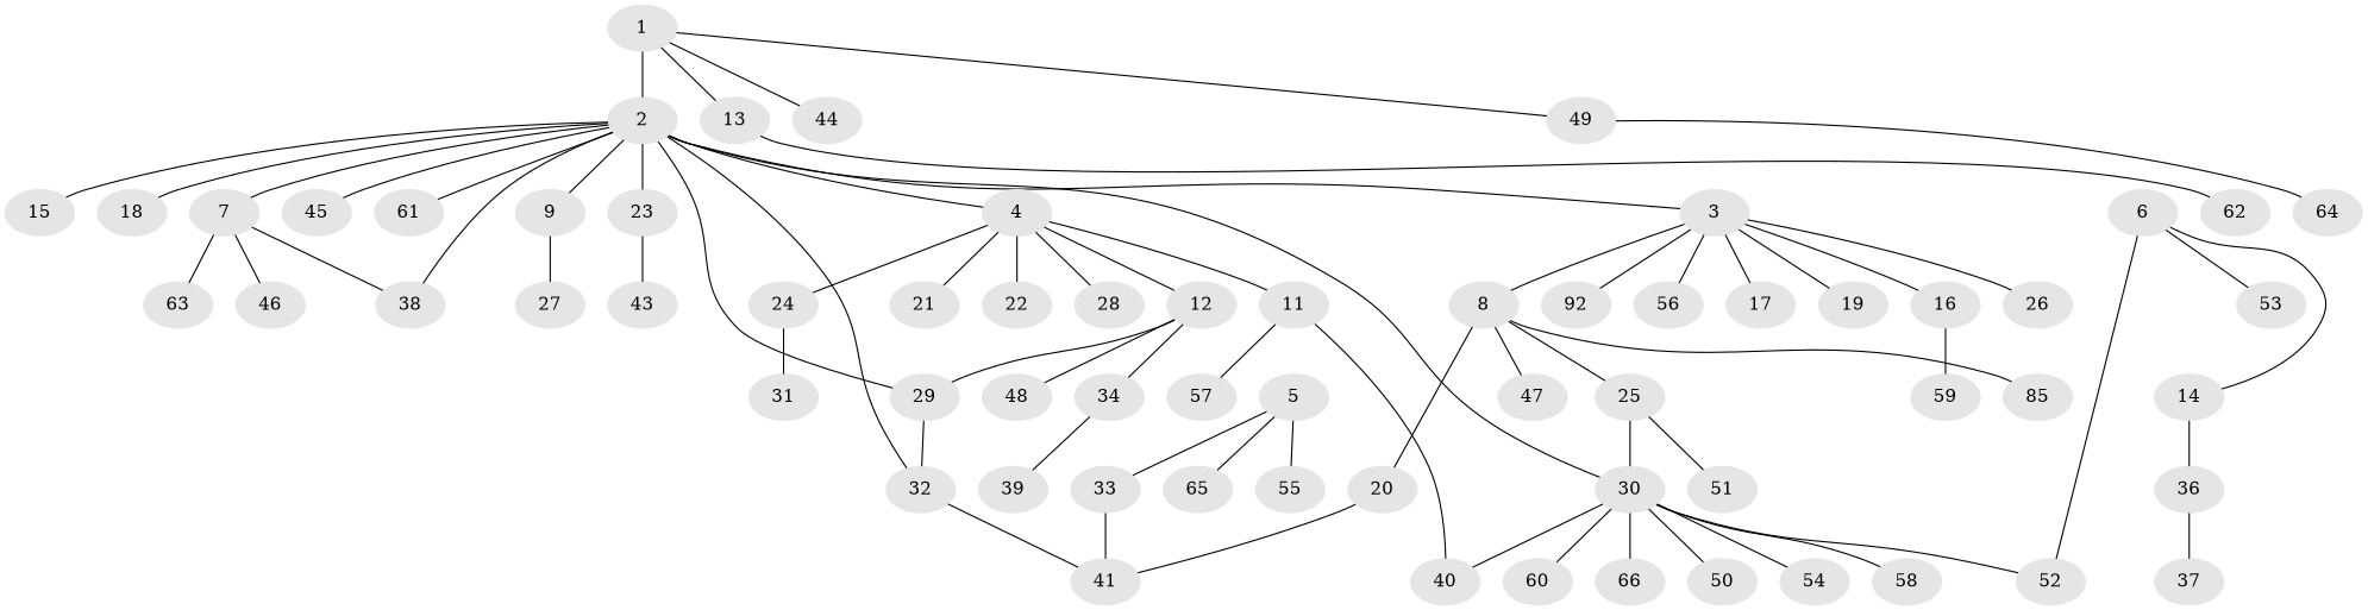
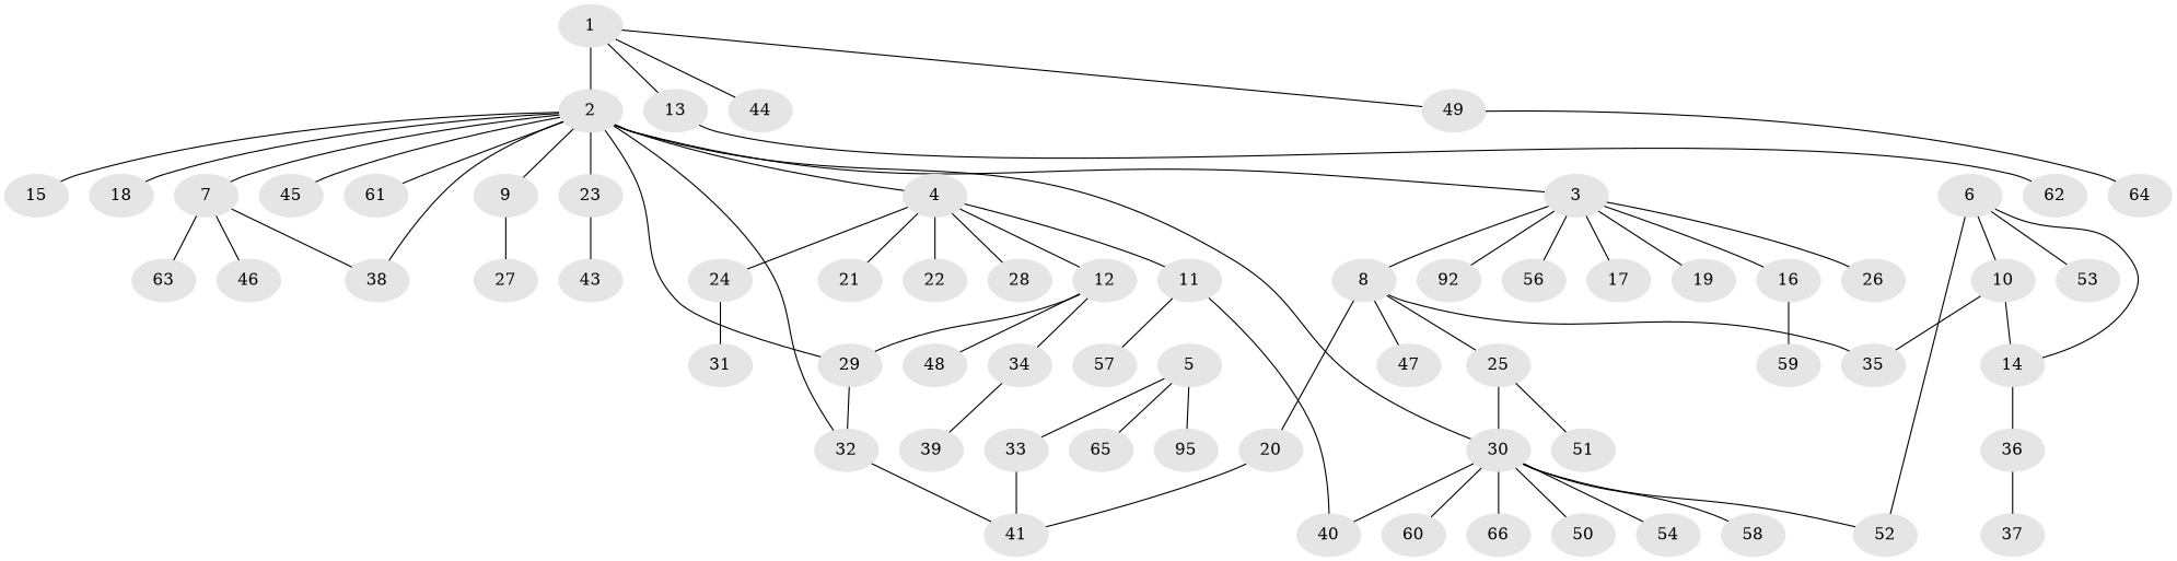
  graph {
    node [color=gray90 style=filled]
    edge [weight=1.0]
    1
    2
    13
    44
    49
    3
    4
    7
    9
    15
    18
    23
    29
    30
    32
    45
    61
    38
    62
    64
    8
    16
    17
    19
    26
    n26 [label=92]
    56
    11
    12
    21
    22
    24
    28
    6
+   10
    14
    52
    53
    46
    63
    27
    43
    40
    50
    54
    58
    60
    66
    41
    5
    33
-   55
+   55 [label=95]
    65
    20
    25
-   35 [label=85]
+   35
    47
    59
    57
    34
    48
    31
    36
    51
    39
    37
    1 -- 2 [weight=20.0]
    1 -- 13
    1 -- 44
    1 -- 49
    2 -- 3
    2 -- 4
    2 -- 7
    2 -- 9
    2 -- 15
    2 -- 18
    2 -- 23
    2 -- 29
    2 -- 30
    2 -- 32
    2 -- 45
    2 -- 61
    2 -- 38
    13 -- 62
    49 -- 64
    3 -- 8
    3 -- 16
    3 -- 17
    3 -- 19
    3 -- 26
    3 -- n26
    3 -- 56
    4 -- 11
    4 -- 12
    4 -- 21
    4 -- 22
    4 -- 24
    4 -- 28
    7 -- 38
    7 -- 46
    7 -- 63
    9 -- 27
    23 -- 43 [weight=2.0]
    29 -- 32
    30 -- 52
    30 -- 40
    30 -- 50
    30 -- 54
    30 -- 58
    30 -- 60
    30 -- 66
    32 -- 41
    8 -- 20
    8 -- 25
    8 -- 35 [weight=2.0]
    8 -- 47
    16 -- 59 [weight=2.0]
    11 -- 40
    11 -- 57
    12 -- 29
    12 -- 34
    12 -- 48
    24 -- 31 [weight=2.0]
+   6 -- 10
    6 -- 14
    6 -- 52
    6 -- 53
+   10 -- 14
+   10 -- 35
    14 -- 36
    5 -- 33
    5 -- 55
    5 -- 65
    33 -- 41 [weight=2.0]
    20 -- 41
    25 -- 30
    25 -- 51
    34 -- 39
    36 -- 37 [weight=2.0]
  }
